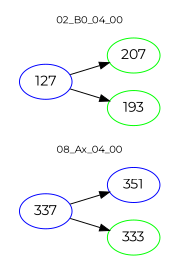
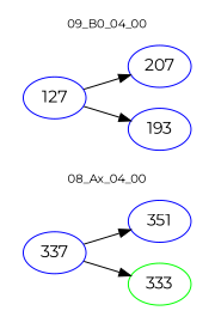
  digraph {
    fontname=Montserrat
    rankdir=LR
    node [color=blue fontname=Montserrat]
    edge [color=black fontname=Montserrat]
    n1 [label=337]
    n2 [color=green label=333]
    n3 [label=351]
    n4 [label=127]
-   n5 [color=green label=193]
-   n6 [color=green label=207]
+   n5 [label=193]
+   n6 [label=207]
    subgraph cluster_1 {
      color=white
      fontsize=10
      label="08_Ax_04_00"
      n1
      n2
      n3
    }
    subgraph cluster_2 {
      color=white
      fontsize=10
-     label="02_B0_04_00"
+     label="09_B0_04_00"
      n4
      n5
      n6
    }
    n1 -> n2
    n1 -> n3
    n4 -> n5
    n4 -> n6
  }
